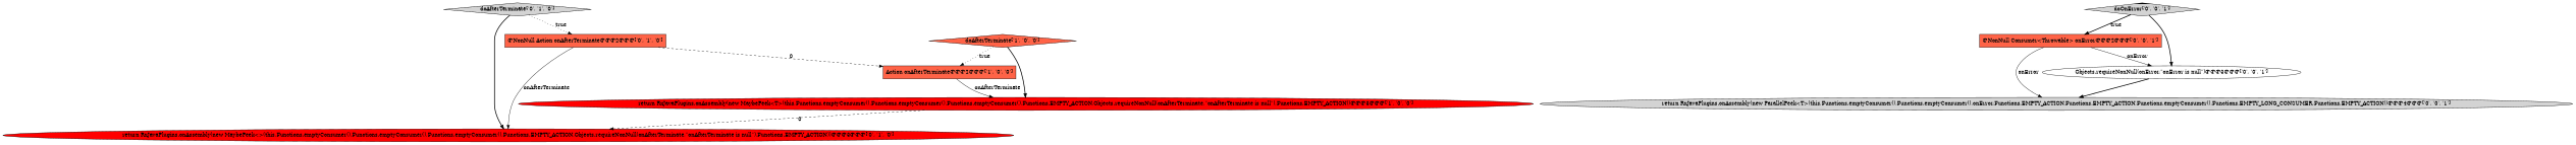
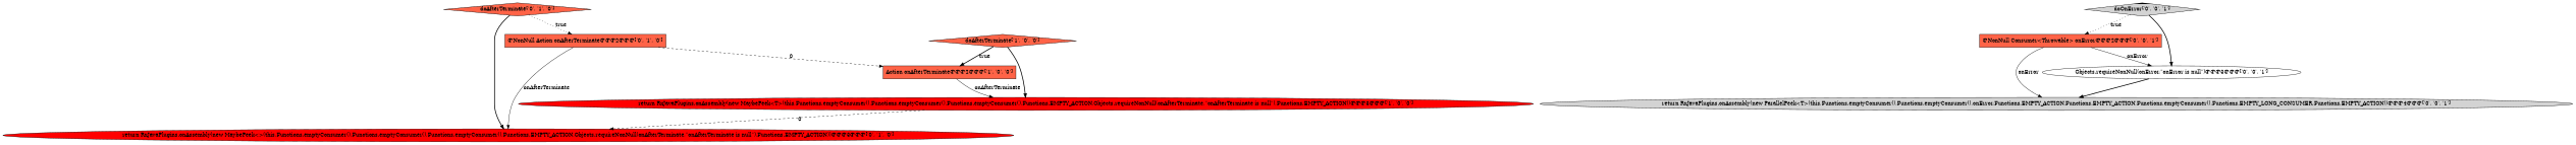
  digraph {
    node [fillcolor=tomato shape=ellipse style=filled]
    edge [style=bold]
    n1 [fillcolor=red label="return RxJavaPlugins.onAssembly(new MaybePeek<T>(this,Functions.emptyConsumer(),Functions.emptyConsumer(),Functions.emptyConsumer(),Functions.EMPTY_ACTION,Objects.requireNonNull(onAfterTerminate,\"onAfterTerminate is null\"),Functions.EMPTY_ACTION))@@@3@@@['1', '0', '0']"]
    n2 [fillcolor=red label="return RxJavaPlugins.onAssembly(new MaybePeek<>(this,Functions.emptyConsumer(),Functions.emptyConsumer(),Functions.emptyConsumer(),Functions.EMPTY_ACTION,Objects.requireNonNull(onAfterTerminate,\"onAfterTerminate is null\"),Functions.EMPTY_ACTION))@@@3@@@['0', '1', '0']"]
-   n3 [fillcolor=lightgray label="doAfterTerminate['0', '1', '0']" shape=diamond]
+   n3 [label="doAfterTerminate['0', '1', '0']" shape=diamond]
    n4 [label="@NonNull Action onAfterTerminate@@@2@@@['0', '1', '0']" shape=box]
    n5 [label="Action onAfterTerminate@@@2@@@['1', '0', '0']" shape=box]
    n6 [fillcolor=lightgray label="return RxJavaPlugins.onAssembly(new ParallelPeek<T>(this,Functions.emptyConsumer(),Functions.emptyConsumer(),onError,Functions.EMPTY_ACTION,Functions.EMPTY_ACTION,Functions.emptyConsumer(),Functions.EMPTY_LONG_CONSUMER,Functions.EMPTY_ACTION))@@@4@@@['0', '0', '1']"]
    n7 [label="@NonNull Consumer<Throwable> onError@@@2@@@['0', '0', '1']" shape=box]
    n8 [fillcolor=white label="Objects.requireNonNull(onError,\"onError is null\")@@@3@@@['0', '0', '1']"]
    n9 [label="doAfterTerminate['1', '0', '0']" shape=diamond]
    n10 [fillcolor=lightgray label="doOnError['0', '0', '1']" shape=diamond]
    n1 -> n2 [label=0 style=dashed]
    n3 -> n2
    n3 -> n4 [label=true style=dotted]
    n4 -> n2 [label=onAfterTerminate style=solid]
    n4 -> n5 [label=0 style=dashed]
    n5 -> n1 [label=onAfterTerminate style=solid]
    n7 -> n6 [label=onError style=solid]
    n7 -> n8 [label=onError style=solid]
    n8 -> n6
    n9 -> n1
-   n9 -> n5 [label=true style=dotted]
-   n10 -> n7 [label=true]
+   n9 -> n5 [label=true]
+   n10 -> n7 [label=true style=dotted]
    n10 -> n8
  }
